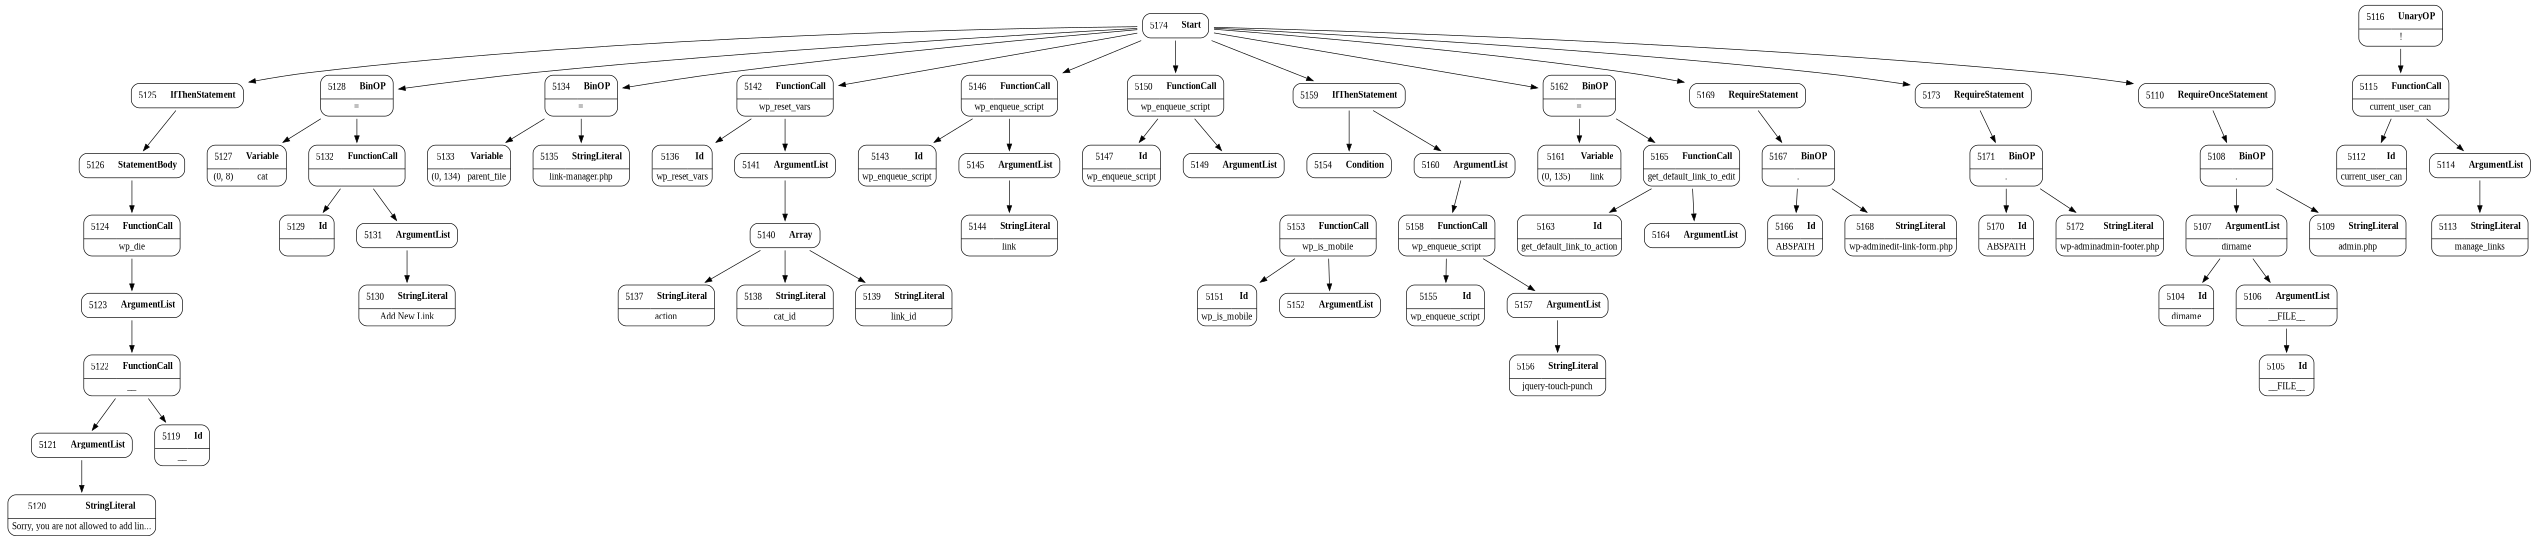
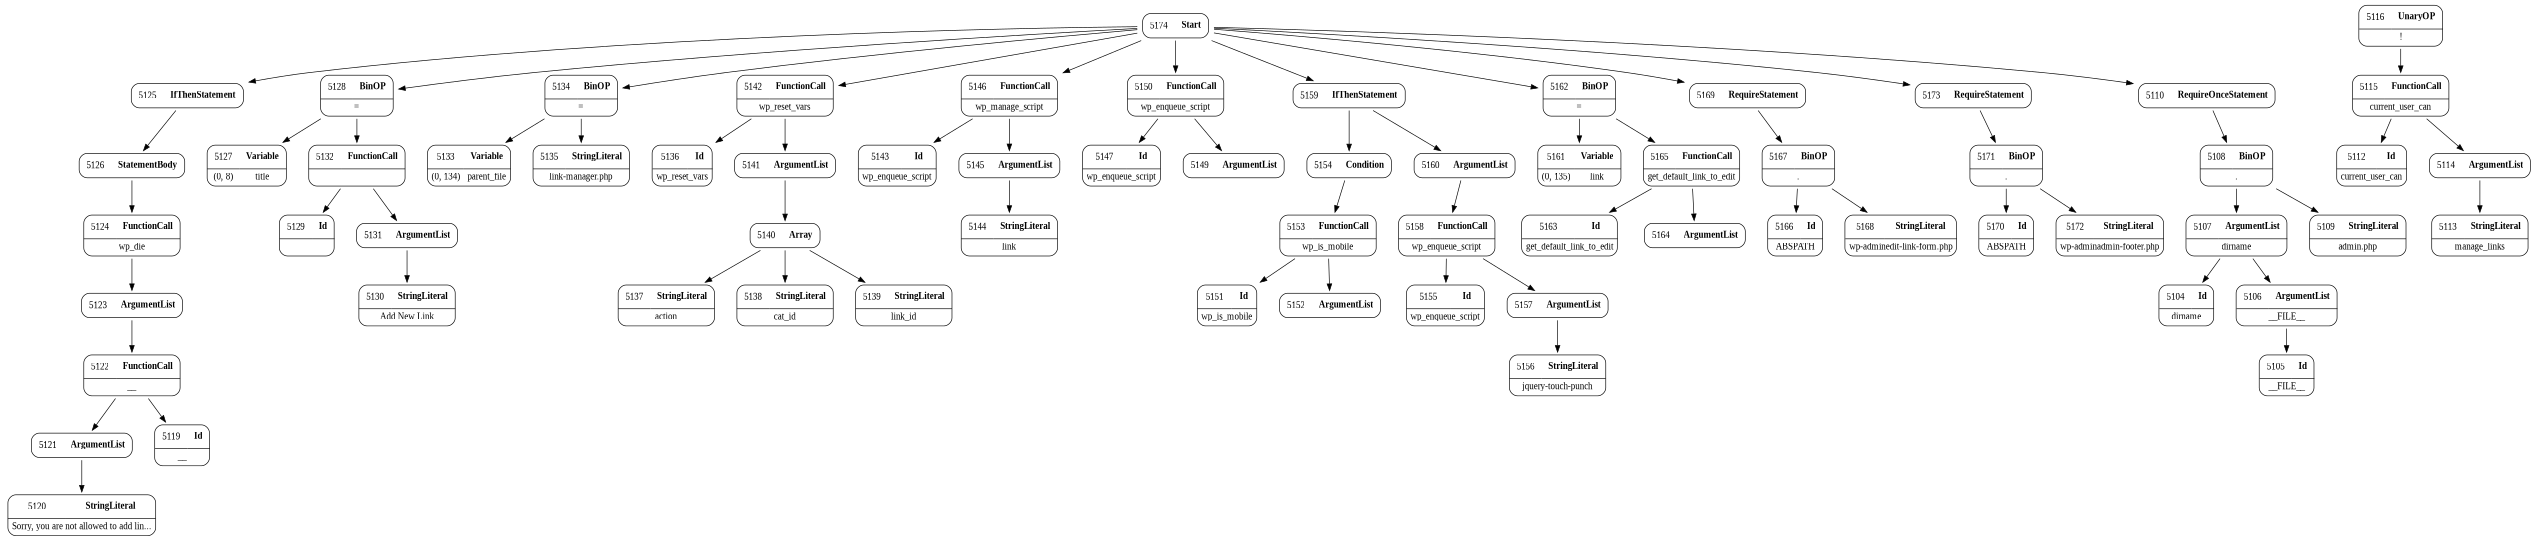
  digraph {
    fontname="Liberation Serif"
    node [fontname="Liberation Serif" shape=none]
    edge [fontname="Liberation Serif" weight=2]
    n1 [label=<<TABLE border='1' cellspacing='0' cellpadding='10' style='rounded' ><TR><TD border='0'>5120</TD><TD border='0'><B>StringLiteral</B></TD></TR><HR/><TR><TD border='0' cellpadding='5' colspan='2'>Sorry, you are not allowed to add lin...</TD></TR></TABLE>>]
    n2 [label=<<TABLE border='1' cellspacing='0' cellpadding='10' style='rounded' ><TR><TD border='0'>5121</TD><TD border='0'><B>ArgumentList</B></TD></TR></TABLE>>]
    n3 [label=<<TABLE border='1' cellspacing='0' cellpadding='10' style='rounded' ><TR><TD border='0'>5122</TD><TD border='0'><B>FunctionCall</B></TD></TR><HR/><TR><TD border='0' cellpadding='5' colspan='2'>__</TD></TR></TABLE>>]
    n4 [label=<<TABLE border='1' cellspacing='0' cellpadding='10' style='rounded' ><TR><TD border='0'>5119</TD><TD border='0'><B>Id</B></TD></TR><HR/><TR><TD border='0' cellpadding='5' colspan='2'>__</TD></TR></TABLE>>]
    n5 [label=<<TABLE border='1' cellspacing='0' cellpadding='10' style='rounded' ><TR><TD border='0'>5123</TD><TD border='0'><B>ArgumentList</B></TD></TR></TABLE>>]
    n6 [label=<<TABLE border='1' cellspacing='0' cellpadding='10' style='rounded' ><TR><TD border='0'>5124</TD><TD border='0'><B>FunctionCall</B></TD></TR><HR/><TR><TD border='0' cellpadding='5' colspan='2'>wp_die</TD></TR></TABLE>>]
    n7 [label=<<TABLE border='1' cellspacing='0' cellpadding='10' style='rounded' ><TR><TD border='0'>5125</TD><TD border='0'><B>IfThenStatement</B></TD></TR></TABLE>>]
    n8 [label=<<TABLE border='1' cellspacing='0' cellpadding='10' style='rounded' ><TR><TD border='0'>5126</TD><TD border='0'><B>StatementBody</B></TD></TR></TABLE>>]
    n9 [label=<<TABLE border='1' cellspacing='0' cellpadding='10' style='rounded' ><TR><TD border='0'>5116</TD><TD border='0'><B>UnaryOP</B></TD></TR><HR/><TR><TD border='0' cellpadding='5' colspan='2'>!</TD></TR></TABLE>>]
    n10 [label=<<TABLE border='1' cellspacing='0' cellpadding='10' style='rounded' ><TR><TD border='0'>5115</TD><TD border='0'><B>FunctionCall</B></TD></TR><HR/><TR><TD border='0' cellpadding='5' colspan='2'>current_user_can</TD></TR></TABLE>>]
-   n11 [label=<<TABLE border='1' cellspacing='0' cellpadding='10' style='rounded' ><TR><TD border='0'>5127</TD><TD border='0'><B>Variable</B></TD></TR><HR/><TR><TD border='0' cellpadding='5'>(0, 8)</TD><TD border='0' cellpadding='5'>cat</TD></TR></TABLE>>]
+   n11 [label=<<TABLE border='1' cellspacing='0' cellpadding='10' style='rounded' ><TR><TD border='0'>5127</TD><TD border='0'><B>Variable</B></TD></TR><HR/><TR><TD border='0' cellpadding='5'>(0, 8)</TD><TD border='0' cellpadding='5'>title</TD></TR></TABLE>>]
    n12 [label=<<TABLE border='1' cellspacing='0' cellpadding='10' style='rounded' ><TR><TD border='0'>5128</TD><TD border='0'><B>BinOP</B></TD></TR><HR/><TR><TD border='0' cellpadding='5' colspan='2'>=</TD></TR></TABLE>>]
    n13 [label=<<TABLE border='1' cellspacing='0' cellpadding='10' style='rounded' ><TR><TD border='0'>5132</TD><TD border='0'><B>FunctionCall</B></TD></TR><HR/><TR><TD border='0' cellpadding='5' colspan='2'>__</TD></TR></TABLE>>]
    n14 [label=<<TABLE border='1' cellspacing='0' cellpadding='10' style='rounded' ><TR><TD border='0'>5129</TD><TD border='0'><B>Id</B></TD></TR><HR/><TR><TD border='0' cellpadding='5' colspan='2'>__</TD></TR></TABLE>>]
    n15 [label=<<TABLE border='1' cellspacing='0' cellpadding='10' style='rounded' ><TR><TD border='0'>5131</TD><TD border='0'><B>ArgumentList</B></TD></TR></TABLE>>]
    n16 [label=<<TABLE border='1' cellspacing='0' cellpadding='10' style='rounded' ><TR><TD border='0'>5130</TD><TD border='0'><B>StringLiteral</B></TD></TR><HR/><TR><TD border='0' cellpadding='5' colspan='2'>Add New Link</TD></TR></TABLE>>]
    n17 [label=<<TABLE border='1' cellspacing='0' cellpadding='10' style='rounded' ><TR><TD border='0'>5133</TD><TD border='0'><B>Variable</B></TD></TR><HR/><TR><TD border='0' cellpadding='5'>(0, 134)</TD><TD border='0' cellpadding='5'>parent_file</TD></TR></TABLE>>]
    n18 [label=<<TABLE border='1' cellspacing='0' cellpadding='10' style='rounded' ><TR><TD border='0'>5134</TD><TD border='0'><B>BinOP</B></TD></TR><HR/><TR><TD border='0' cellpadding='5' colspan='2'>=</TD></TR></TABLE>>]
    n19 [label=<<TABLE border='1' cellspacing='0' cellpadding='10' style='rounded' ><TR><TD border='0'>5135</TD><TD border='0'><B>StringLiteral</B></TD></TR><HR/><TR><TD border='0' cellpadding='5' colspan='2'>link-manager.php</TD></TR></TABLE>>]
    n20 [label=<<TABLE border='1' cellspacing='0' cellpadding='10' style='rounded' ><TR><TD border='0'>5136</TD><TD border='0'><B>Id</B></TD></TR><HR/><TR><TD border='0' cellpadding='5' colspan='2'>wp_reset_vars</TD></TR></TABLE>>]
    n21 [label=<<TABLE border='1' cellspacing='0' cellpadding='10' style='rounded' ><TR><TD border='0'>5137</TD><TD border='0'><B>StringLiteral</B></TD></TR><HR/><TR><TD border='0' cellpadding='5' colspan='2'>action</TD></TR></TABLE>>]
    n22 [label=<<TABLE border='1' cellspacing='0' cellpadding='10' style='rounded' ><TR><TD border='0'>5138</TD><TD border='0'><B>StringLiteral</B></TD></TR><HR/><TR><TD border='0' cellpadding='5' colspan='2'>cat_id</TD></TR></TABLE>>]
    n23 [label=<<TABLE border='1' cellspacing='0' cellpadding='10' style='rounded' ><TR><TD border='0'>5139</TD><TD border='0'><B>StringLiteral</B></TD></TR><HR/><TR><TD border='0' cellpadding='5' colspan='2'>link_id</TD></TR></TABLE>>]
    n24 [label=<<TABLE border='1' cellspacing='0' cellpadding='10' style='rounded' ><TR><TD border='0'>5140</TD><TD border='0'><B>Array</B></TD></TR></TABLE>>]
    n25 [label=<<TABLE border='1' cellspacing='0' cellpadding='10' style='rounded' ><TR><TD border='0'>5141</TD><TD border='0'><B>ArgumentList</B></TD></TR></TABLE>>]
    n26 [label=<<TABLE border='1' cellspacing='0' cellpadding='10' style='rounded' ><TR><TD border='0'>5142</TD><TD border='0'><B>FunctionCall</B></TD></TR><HR/><TR><TD border='0' cellpadding='5' colspan='2'>wp_reset_vars</TD></TR></TABLE>>]
    n27 [label=<<TABLE border='1' cellspacing='0' cellpadding='10' style='rounded' ><TR><TD border='0'>5143</TD><TD border='0'><B>Id</B></TD></TR><HR/><TR><TD border='0' cellpadding='5' colspan='2'>wp_enqueue_script</TD></TR></TABLE>>]
    n28 [label=<<TABLE border='1' cellspacing='0' cellpadding='10' style='rounded' ><TR><TD border='0'>5144</TD><TD border='0'><B>StringLiteral</B></TD></TR><HR/><TR><TD border='0' cellpadding='5' colspan='2'>link</TD></TR></TABLE>>]
    n29 [label=<<TABLE border='1' cellspacing='0' cellpadding='10' style='rounded' ><TR><TD border='0'>5145</TD><TD border='0'><B>ArgumentList</B></TD></TR></TABLE>>]
-   n30 [label=<<TABLE border='1' cellspacing='0' cellpadding='10' style='rounded' ><TR><TD border='0'>5146</TD><TD border='0'><B>FunctionCall</B></TD></TR><HR/><TR><TD border='0' cellpadding='5' colspan='2'>wp_enqueue_script</TD></TR></TABLE>>]
+   n30 [label=<<TABLE border='1' cellspacing='0' cellpadding='10' style='rounded' ><TR><TD border='0'>5146</TD><TD border='0'><B>FunctionCall</B></TD></TR><HR/><TR><TD border='0' cellpadding='5' colspan='2'>wp_manage_script</TD></TR></TABLE>>]
    n31 [label=<<TABLE border='1' cellspacing='0' cellpadding='10' style='rounded' ><TR><TD border='0'>5147</TD><TD border='0'><B>Id</B></TD></TR><HR/><TR><TD border='0' cellpadding='5' colspan='2'>wp_enqueue_script</TD></TR></TABLE>>]
    n32 [label=<<TABLE border='1' cellspacing='0' cellpadding='10' style='rounded' ><TR><TD border='0'>5149</TD><TD border='0'><B>ArgumentList</B></TD></TR></TABLE>>]
    n33 [label=<<TABLE border='1' cellspacing='0' cellpadding='10' style='rounded' ><TR><TD border='0'>5150</TD><TD border='0'><B>FunctionCall</B></TD></TR><HR/><TR><TD border='0' cellpadding='5' colspan='2'>wp_enqueue_script</TD></TR></TABLE>>]
    n34 [label=<<TABLE border='1' cellspacing='0' cellpadding='10' style='rounded' ><TR><TD border='0'>5151</TD><TD border='0'><B>Id</B></TD></TR><HR/><TR><TD border='0' cellpadding='5' colspan='2'>wp_is_mobile</TD></TR></TABLE>>]
    n35 [label=<<TABLE border='1' cellspacing='0' cellpadding='10' style='rounded' ><TR><TD border='0'>5152</TD><TD border='0'><B>ArgumentList</B></TD></TR></TABLE>>]
    n36 [label=<<TABLE border='1' cellspacing='0' cellpadding='10' style='rounded' ><TR><TD border='0'>5153</TD><TD border='0'><B>FunctionCall</B></TD></TR><HR/><TR><TD border='0' cellpadding='5' colspan='2'>wp_is_mobile</TD></TR></TABLE>>]
    n37 [label=<<TABLE border='1' cellspacing='0' cellpadding='10' style='rounded' ><TR><TD border='0'>5154</TD><TD border='0'><B>Condition</B></TD></TR></TABLE>>]
    n38 [label=<<TABLE border='1' cellspacing='0' cellpadding='10' style='rounded' ><TR><TD border='0'>5155</TD><TD border='0'><B>Id</B></TD></TR><HR/><TR><TD border='0' cellpadding='5' colspan='2'>wp_enqueue_script</TD></TR></TABLE>>]
    n39 [label=<<TABLE border='1' cellspacing='0' cellpadding='10' style='rounded' ><TR><TD border='0'>5156</TD><TD border='0'><B>StringLiteral</B></TD></TR><HR/><TR><TD border='0' cellpadding='5' colspan='2'>jquery-touch-punch</TD></TR></TABLE>>]
    n40 [label=<<TABLE border='1' cellspacing='0' cellpadding='10' style='rounded' ><TR><TD border='0'>5157</TD><TD border='0'><B>ArgumentList</B></TD></TR></TABLE>>]
    n41 [label=<<TABLE border='1' cellspacing='0' cellpadding='10' style='rounded' ><TR><TD border='0'>5158</TD><TD border='0'><B>FunctionCall</B></TD></TR><HR/><TR><TD border='0' cellpadding='5' colspan='2'>wp_enqueue_script</TD></TR></TABLE>>]
    n42 [label=<<TABLE border='1' cellspacing='0' cellpadding='10' style='rounded' ><TR><TD border='0'>5159</TD><TD border='0'><B>IfThenStatement</B></TD></TR></TABLE>>]
    n43 [label=<<TABLE border='1' cellspacing='0' cellpadding='10' style='rounded' ><TR><TD border='0'>5160</TD><TD border='0'><B>ArgumentList</B></TD></TR></TABLE>>]
    n44 [label=<<TABLE border='1' cellspacing='0' cellpadding='10' style='rounded' ><TR><TD border='0'>5161</TD><TD border='0'><B>Variable</B></TD></TR><HR/><TR><TD border='0' cellpadding='5'>(0, 135)</TD><TD border='0' cellpadding='5'>link</TD></TR></TABLE>>]
    n45 [label=<<TABLE border='1' cellspacing='0' cellpadding='10' style='rounded' ><TR><TD border='0'>5162</TD><TD border='0'><B>BinOP</B></TD></TR><HR/><TR><TD border='0' cellpadding='5' colspan='2'>=</TD></TR></TABLE>>]
    n46 [label=<<TABLE border='1' cellspacing='0' cellpadding='10' style='rounded' ><TR><TD border='0'>5165</TD><TD border='0'><B>FunctionCall</B></TD></TR><HR/><TR><TD border='0' cellpadding='5' colspan='2'>get_default_link_to_edit</TD></TR></TABLE>>]
-   n47 [label=<<TABLE border='1' cellspacing='0' cellpadding='10' style='rounded' ><TR><TD border='0'>5163</TD><TD border='0'><B>Id</B></TD></TR><HR/><TR><TD border='0' cellpadding='5' colspan='2'>get_default_link_to_action</TD></TR></TABLE>>]
+   n47 [label=<<TABLE border='1' cellspacing='0' cellpadding='10' style='rounded' ><TR><TD border='0'>5163</TD><TD border='0'><B>Id</B></TD></TR><HR/><TR><TD border='0' cellpadding='5' colspan='2'>get_default_link_to_edit</TD></TR></TABLE>>]
    n48 [label=<<TABLE border='1' cellspacing='0' cellpadding='10' style='rounded' ><TR><TD border='0'>5164</TD><TD border='0'><B>ArgumentList</B></TD></TR></TABLE>>]
    n49 [label=<<TABLE border='1' cellspacing='0' cellpadding='10' style='rounded' ><TR><TD border='0'>5166</TD><TD border='0'><B>Id</B></TD></TR><HR/><TR><TD border='0' cellpadding='5' colspan='2'>ABSPATH</TD></TR></TABLE>>]
    n50 [label=<<TABLE border='1' cellspacing='0' cellpadding='10' style='rounded' ><TR><TD border='0'>5167</TD><TD border='0'><B>BinOP</B></TD></TR><HR/><TR><TD border='0' cellpadding='5' colspan='2'>.</TD></TR></TABLE>>]
    n51 [label=<<TABLE border='1' cellspacing='0' cellpadding='10' style='rounded' ><TR><TD border='0'>5168</TD><TD border='0'><B>StringLiteral</B></TD></TR><HR/><TR><TD border='0' cellpadding='5' colspan='2'>wp-adminedit-link-form.php</TD></TR></TABLE>>]
    n52 [label=<<TABLE border='1' cellspacing='0' cellpadding='10' style='rounded' ><TR><TD border='0'>5169</TD><TD border='0'><B>RequireStatement</B></TD></TR></TABLE>>]
    n53 [label=<<TABLE border='1' cellspacing='0' cellpadding='10' style='rounded' ><TR><TD border='0'>5170</TD><TD border='0'><B>Id</B></TD></TR><HR/><TR><TD border='0' cellpadding='5' colspan='2'>ABSPATH</TD></TR></TABLE>>]
    n54 [label=<<TABLE border='1' cellspacing='0' cellpadding='10' style='rounded' ><TR><TD border='0'>5171</TD><TD border='0'><B>BinOP</B></TD></TR><HR/><TR><TD border='0' cellpadding='5' colspan='2'>.</TD></TR></TABLE>>]
    n55 [label=<<TABLE border='1' cellspacing='0' cellpadding='10' style='rounded' ><TR><TD border='0'>5172</TD><TD border='0'><B>StringLiteral</B></TD></TR><HR/><TR><TD border='0' cellpadding='5' colspan='2'>wp-adminadmin-footer.php</TD></TR></TABLE>>]
    n56 [label=<<TABLE border='1' cellspacing='0' cellpadding='10' style='rounded' ><TR><TD border='0'>5173</TD><TD border='0'><B>RequireStatement</B></TD></TR></TABLE>>]
    n57 [label=<<TABLE border='1' cellspacing='0' cellpadding='10' style='rounded' ><TR><TD border='0'>5174</TD><TD border='0'><B>Start</B></TD></TR></TABLE>>]
    n58 [label=<<TABLE border='1' cellspacing='0' cellpadding='10' style='rounded' ><TR><TD border='0'>5110</TD><TD border='0'><B>RequireOnceStatement</B></TD></TR></TABLE>>]
    n59 [label=<<TABLE border='1' cellspacing='0' cellpadding='10' style='rounded' ><TR><TD border='0'>5108</TD><TD border='0'><B>BinOP</B></TD></TR><HR/><TR><TD border='0' cellpadding='5' colspan='2'>.</TD></TR></TABLE>>]
    n60 [label=<<TABLE border='1' cellspacing='0' cellpadding='10' style='rounded' ><TR><TD border='0'>5107</TD><TD border='0'><B>ArgumentList</B></TD></TR><HR/><TR><TD border='0' cellpadding='5' colspan='2'>dirname</TD></TR></TABLE>>]
    n61 [label=<<TABLE border='1' cellspacing='0' cellpadding='10' style='rounded' ><TR><TD border='0'>5109</TD><TD border='0'><B>StringLiteral</B></TD></TR><HR/><TR><TD border='0' cellpadding='5' colspan='2'>admin.php</TD></TR></TABLE>>]
    n62 [label=<<TABLE border='1' cellspacing='0' cellpadding='10' style='rounded' ><TR><TD border='0'>5104</TD><TD border='0'><B>Id</B></TD></TR><HR/><TR><TD border='0' cellpadding='5' colspan='2'>dirname</TD></TR></TABLE>>]
    n63 [label=<<TABLE border='1' cellspacing='0' cellpadding='10' style='rounded' ><TR><TD border='0'>5105</TD><TD border='0'><B>Id</B></TD></TR><HR/><TR><TD border='0' cellpadding='5' colspan='2'>__FILE__</TD></TR></TABLE>>]
    n64 [label=<<TABLE border='1' cellspacing='0' cellpadding='10' style='rounded' ><TR><TD border='0'>5106</TD><TD border='0'><B>ArgumentList</B></TD></TR><HR/><TR><TD border='0' cellpadding='5' colspan='2'>__FILE__</TD></TR></TABLE>>]
    n65 [label=<<TABLE border='1' cellspacing='0' cellpadding='10' style='rounded' ><TR><TD border='0'>5112</TD><TD border='0'><B>Id</B></TD></TR><HR/><TR><TD border='0' cellpadding='5' colspan='2'>current_user_can</TD></TR></TABLE>>]
    n66 [label=<<TABLE border='1' cellspacing='0' cellpadding='10' style='rounded' ><TR><TD border='0'>5113</TD><TD border='0'><B>StringLiteral</B></TD></TR><HR/><TR><TD border='0' cellpadding='5' colspan='2'>manage_links</TD></TR></TABLE>>]
    n67 [label=<<TABLE border='1' cellspacing='0' cellpadding='10' style='rounded' ><TR><TD border='0'>5114</TD><TD border='0'><B>ArgumentList</B></TD></TR></TABLE>>]
    n2 -> n1
    n3 -> n2
    n3 -> n4
    n5 -> n3
    n6 -> n5
    n7 -> n8
    n8 -> n6
    n9 -> n10
    n10 -> n65
    n10 -> n67
    n12 -> n11
    n12 -> n13
    n13 -> n14
    n13 -> n15
    n15 -> n16
    n18 -> n17
    n18 -> n19
    n24 -> n21
    n24 -> n22
    n24 -> n23
    n25 -> n24
    n26 -> n20
    n26 -> n25
    n29 -> n28
    n30 -> n27
    n30 -> n29
    n33 -> n31
    n33 -> n32
    n36 -> n34
    n36 -> n35
+   n37 -> n36
    n40 -> n39
    n41 -> n38
    n41 -> n40
    n42 -> n37
    n42 -> n43
    n43 -> n41
    n45 -> n44
    n45 -> n46
    n46 -> n47
    n46 -> n48
    n50 -> n49
    n50 -> n51
    n52 -> n50
    n54 -> n53
    n54 -> n55
    n56 -> n54
    n57 -> n7
    n57 -> n12
    n57 -> n18
    n57 -> n26
    n57 -> n30
    n57 -> n33
    n57 -> n42
    n57 -> n45
    n57 -> n52
    n57 -> n56
    n57 -> n58
    n58 -> n59
    n59 -> n60
    n59 -> n61
    n60 -> n62
    n60 -> n64
    n64 -> n63
    n67 -> n66
  }
